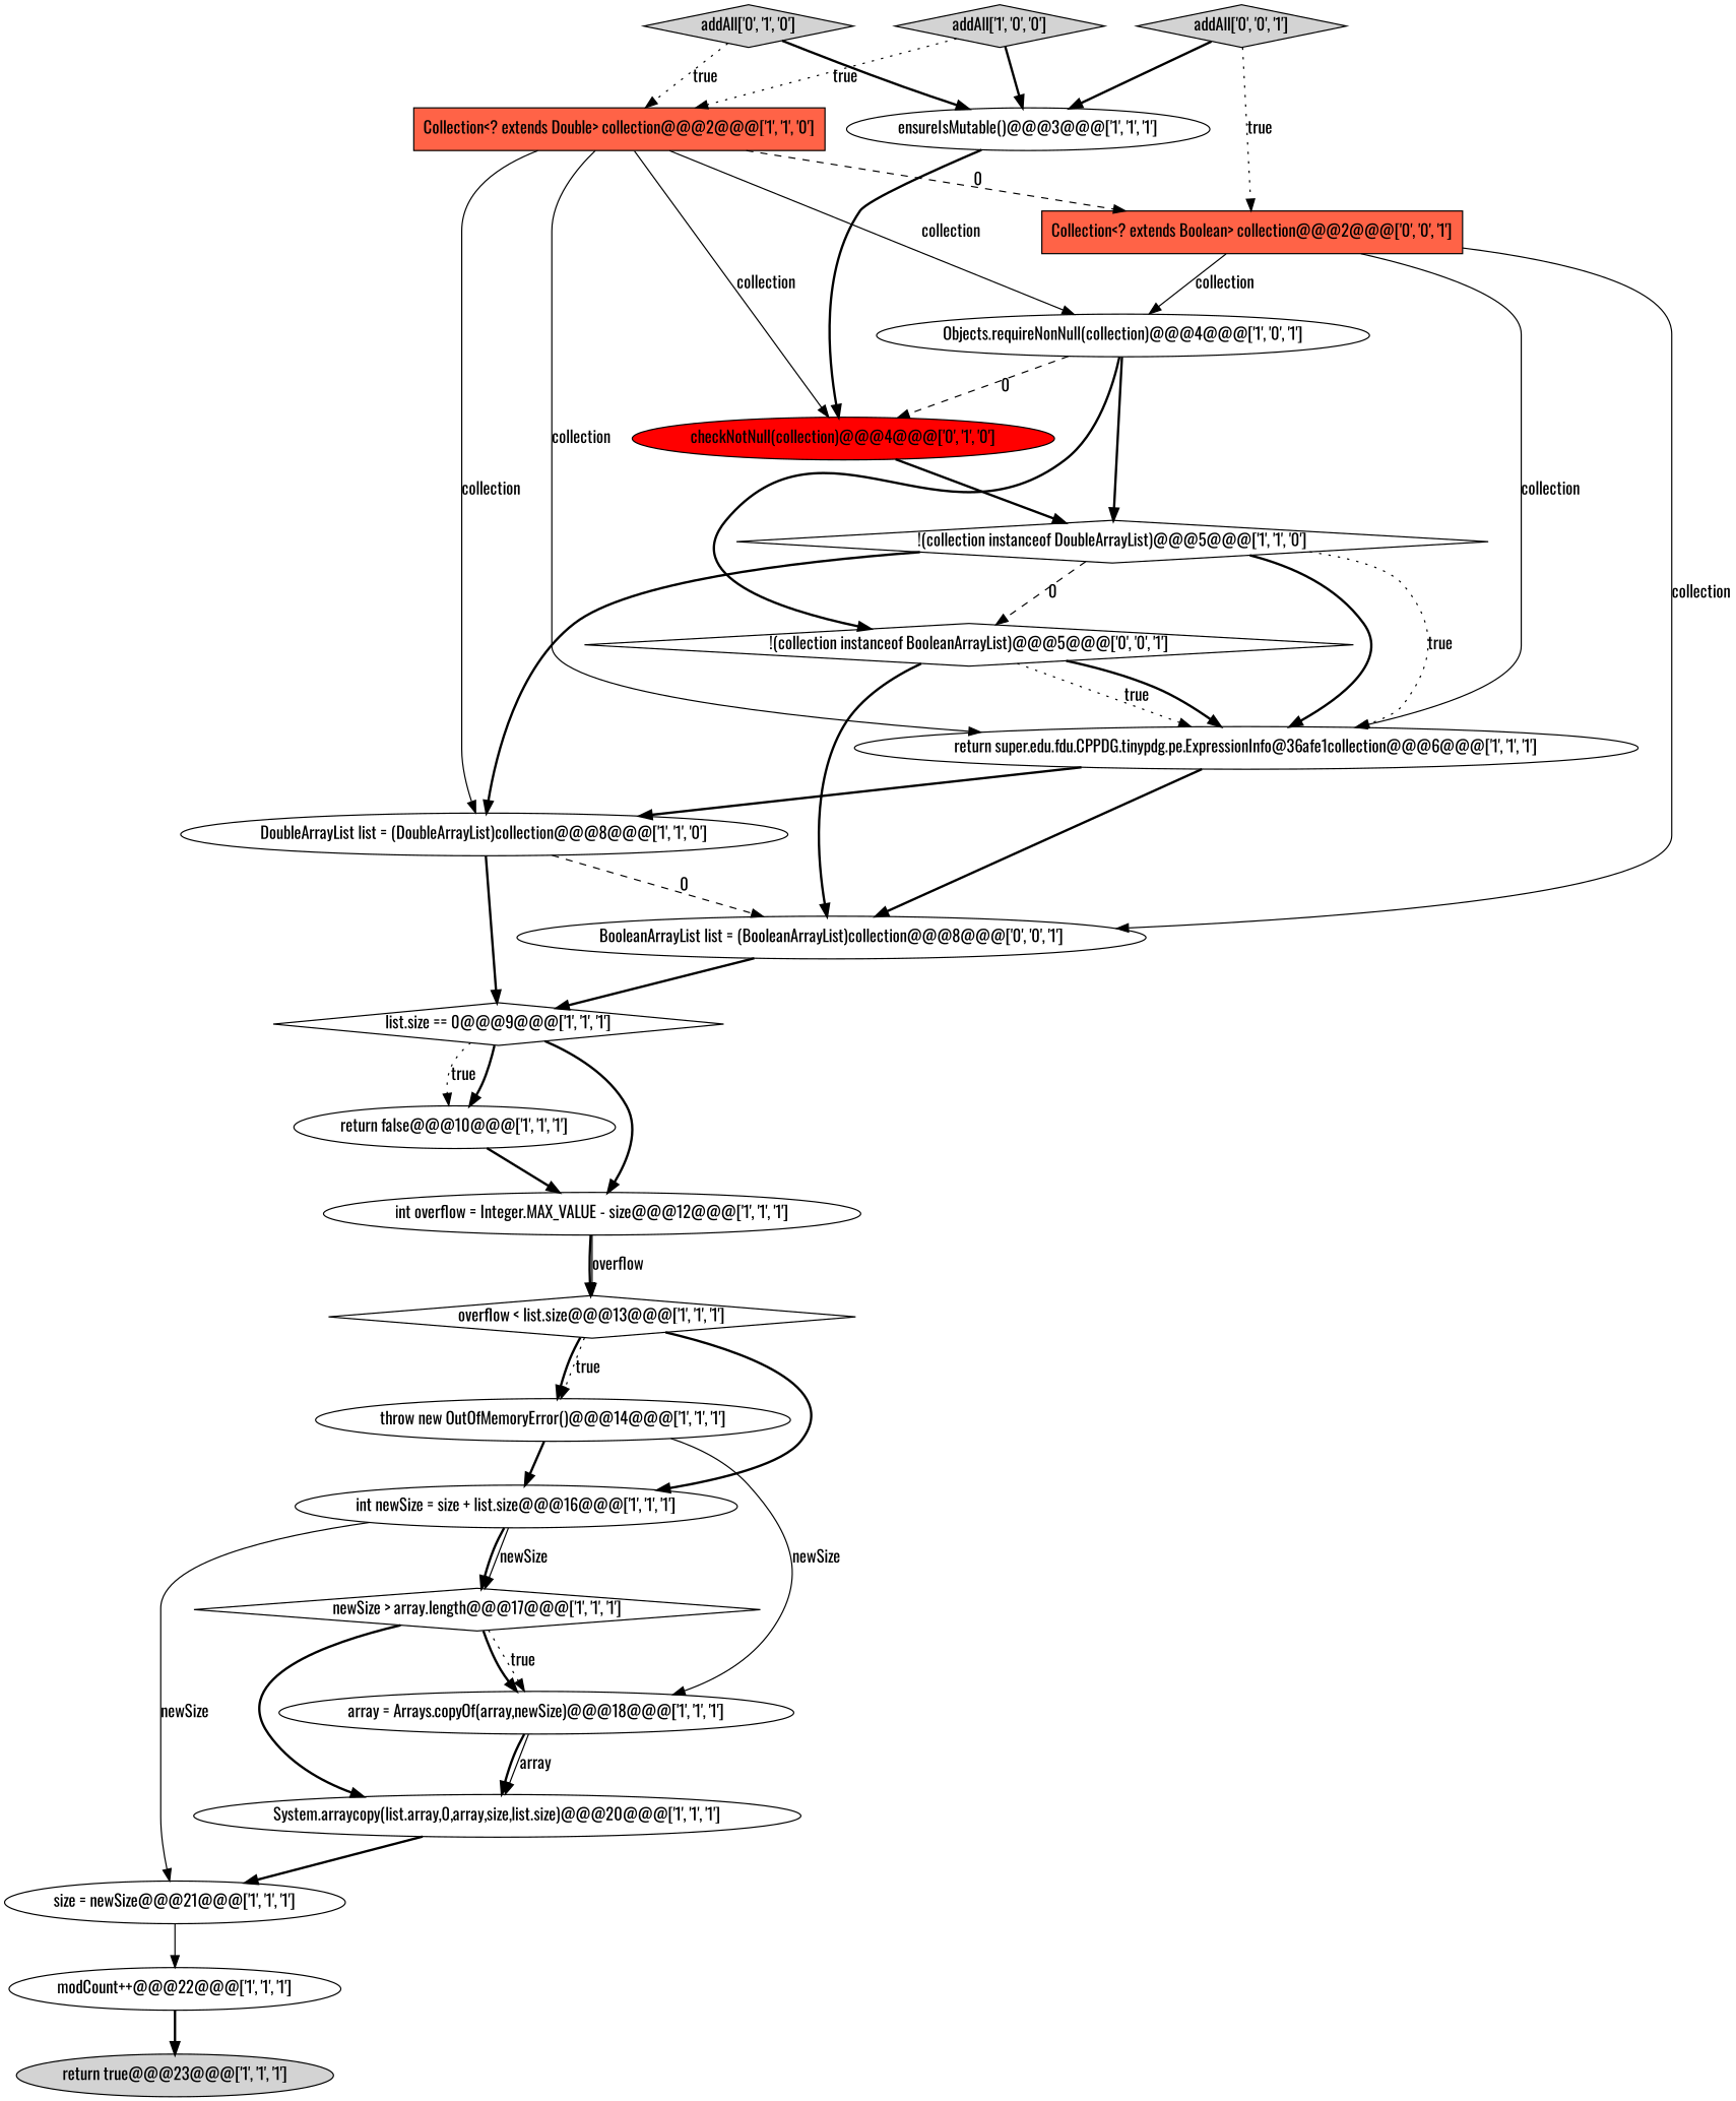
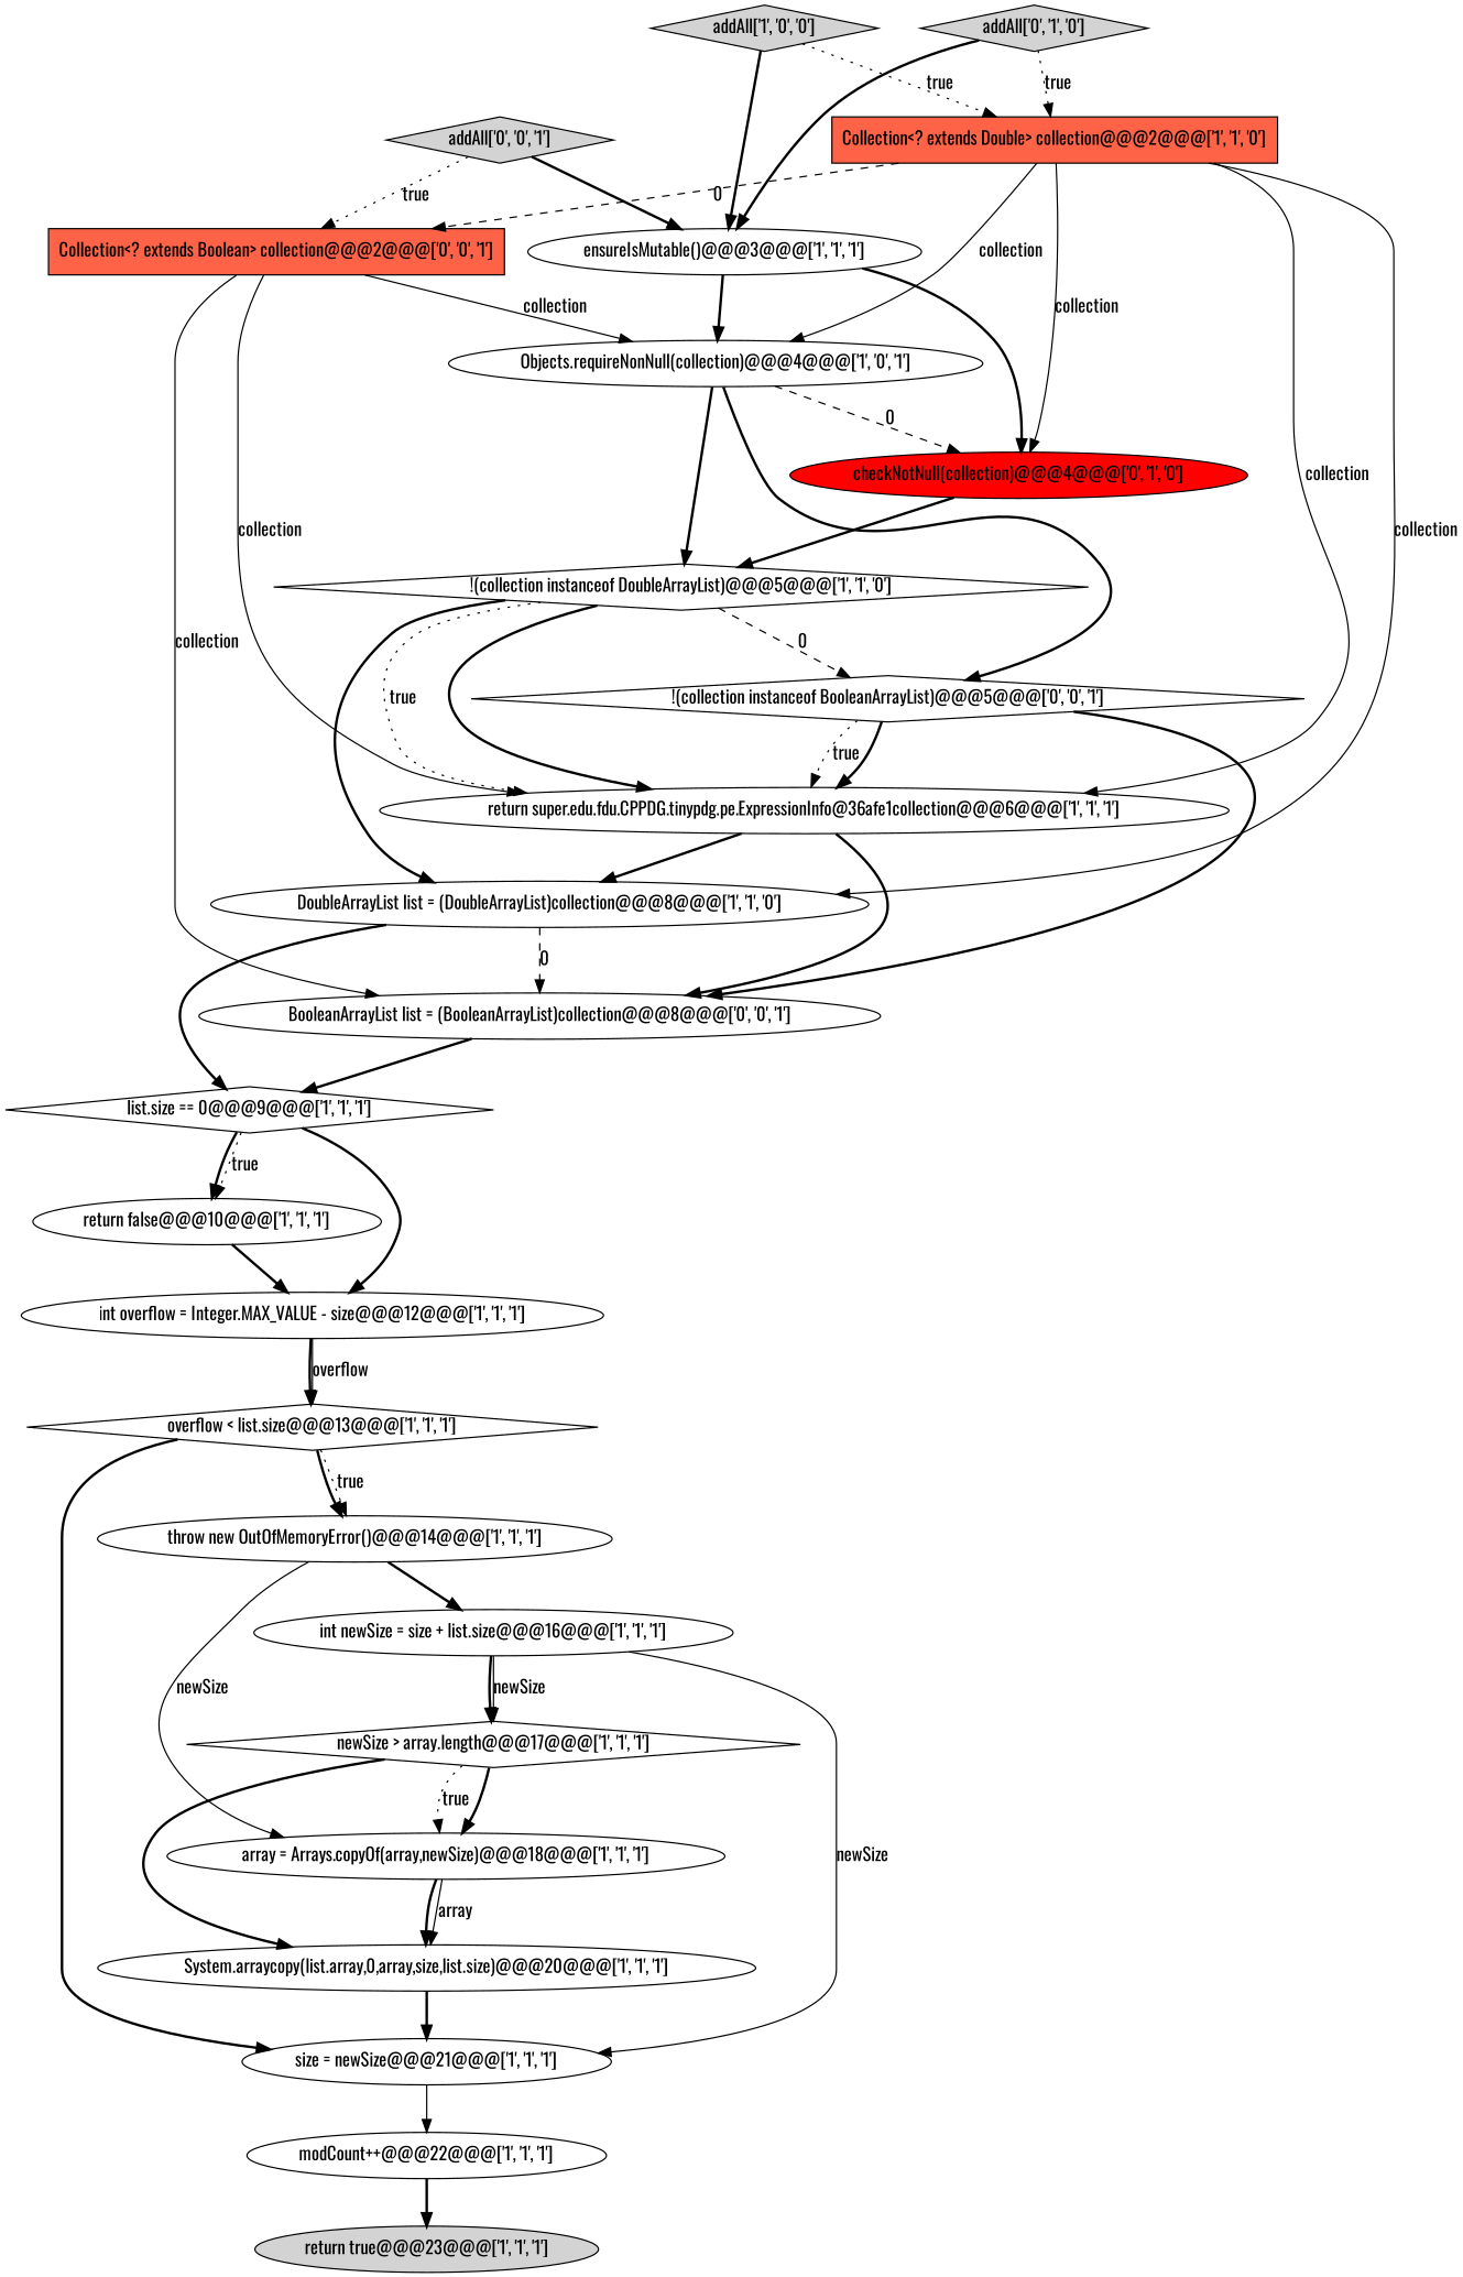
  digraph {
    fontname=Oswald
    node [fillcolor=white fontname=Oswald shape=ellipse style=filled]
    edge [fontname=Oswald style=bold]
    n1 [label="int overflow = Integer.MAX_VALUE - size@@@12@@@['1', '1', '1']"]
    n2 [label="overflow < list.size@@@13@@@['1', '1', '1']" shape=diamond]
    n3 [label="throw new OutOfMemoryError()@@@14@@@['1', '1', '1']"]
    n4 [label="int newSize = size + list.size@@@16@@@['1', '1', '1']"]
    n5 [label="return false@@@10@@@['1', '1', '1']"]
    n6 [label="Objects.requireNonNull(collection)@@@4@@@['1', '0', '1']"]
    n7 [label="!(collection instanceof BooleanArrayList)@@@5@@@['0', '0', '1']" shape=diamond]
    n8 [label="!(collection instanceof DoubleArrayList)@@@5@@@['1', '1', '0']" shape=diamond]
    n9 [fillcolor=red label="checkNotNull(collection)@@@4@@@['0', '1', '0']"]
    n10 [label="BooleanArrayList list = (BooleanArrayList)collection@@@8@@@['0', '0', '1']"]
    n11 [label="return super.edu.fdu.CPPDG.tinypdg.pe.ExpressionInfo@36afe1collection@@@6@@@['1', '1', '1']"]
    n12 [label="DoubleArrayList list = (DoubleArrayList)collection@@@8@@@['1', '1', '0']"]
    n13 [label="list.size == 0@@@9@@@['1', '1', '1']" shape=diamond]
    n14 [fillcolor=tomato label="Collection<? extends Double> collection@@@2@@@['1', '1', '0']" shape=box]
    n15 [fillcolor=tomato label="Collection<? extends Boolean> collection@@@2@@@['0', '0', '1']" shape=box]
    n16 [label="array = Arrays.copyOf(array,newSize)@@@18@@@['1', '1', '1']"]
    n17 [label="size = newSize@@@21@@@['1', '1', '1']"]
    n18 [label="newSize > array.length@@@17@@@['1', '1', '1']" shape=diamond]
    n19 [label="System.arraycopy(list.array,0,array,size,list.size)@@@20@@@['1', '1', '1']"]
    n20 [label="modCount++@@@22@@@['1', '1', '1']"]
    n21 [fillcolor=lightgray label="return true@@@23@@@['1', '1', '1']"]
    n22 [fillcolor=lightgray label="addAll['1', '0', '0']" shape=diamond]
    n23 [label="ensureIsMutable()@@@3@@@['1', '1', '1']"]
    n24 [fillcolor=lightgray label="addAll['0', '1', '0']" shape=diamond]
    n25 [fillcolor=lightgray label="addAll['0', '0', '1']" shape=diamond]
    n1 -> n2
    n1 -> n2 [label=overflow style=solid]
    n2 -> n3
    n2 -> n3 [label=true style=dotted]
-   n2 -> n4
+   n2 -> n17
    n3 -> n4
    n3 -> n16 [label=newSize style=solid]
    n4 -> n17 [label=newSize style=solid]
    n4 -> n18 [label=newSize style=solid]
    n4 -> n18
    n5 -> n1
    n6 -> n7
    n6 -> n8
    n6 -> n9 [label=0 style=dashed]
    n7 -> n10
    n7 -> n11 [label=true style=dotted]
    n7 -> n11
    n8 -> n7 [label=0 style=dashed]
    n8 -> n11 [label=true style=dotted]
    n8 -> n11
    n8 -> n12
    n9 -> n8
    n10 -> n13
    n11 -> n10
    n11 -> n12
    n12 -> n10 [label=0 style=dashed]
    n12 -> n13
    n13 -> n1
    n13 -> n5
    n13 -> n5 [label=true style=dotted]
    n14 -> n6 [label=collection style=solid]
    n14 -> n9 [label=collection style=solid]
    n14 -> n11 [label=collection style=solid]
    n14 -> n12 [label=collection style=solid]
    n14 -> n15 [label=0 style=dashed]
    n15 -> n6 [label=collection style=solid]
    n15 -> n10 [label=collection style=solid]
    n15 -> n11 [label=collection style=solid]
    n16 -> n19
    n16 -> n19 [label=array style=solid]
    n17 -> n20 [style=solid]
    n18 -> n16
    n18 -> n16 [label=true style=dotted]
    n18 -> n19
    n19 -> n17
    n20 -> n21
    n22 -> n14 [label=true style=dotted]
    n22 -> n23
+   n23 -> n6
    n23 -> n9
    n24 -> n14 [label=true style=dotted]
    n24 -> n23
    n25 -> n15 [label=true style=dotted]
    n25 -> n23
  }
